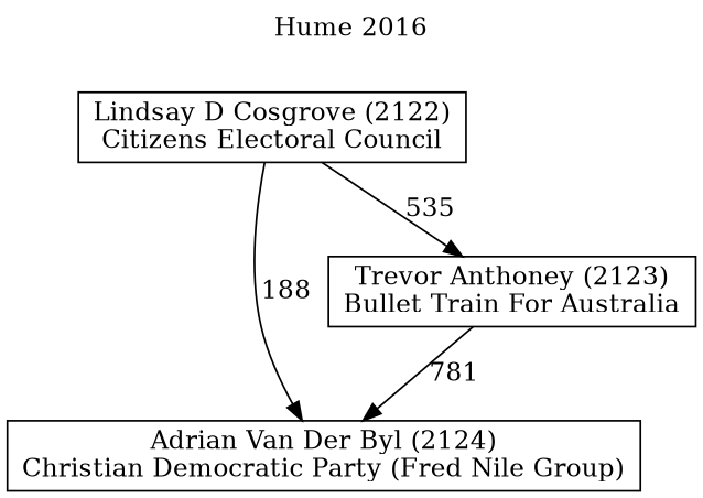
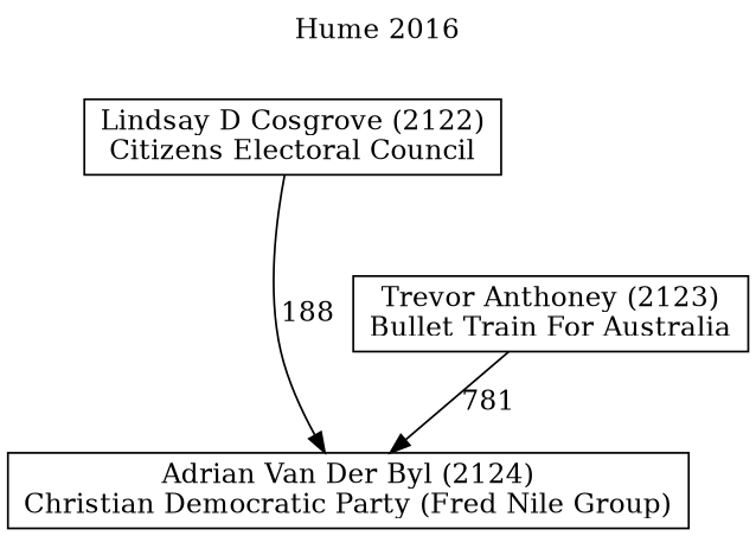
  digraph {
    label="Hume 2016"
    labelloc=t
    mclimit=10
    node [shape=box]
    n1 [label="Adrian Van Der Byl (2124)\nChristian Democratic Party (Fred Nile Group)"]
    n2 [label="Trevor Anthoney (2123)\nBullet Train For Australia"]
    n3 [label="Lindsay D Cosgrove (2122)\nCitizens Electoral Council"]
    n2 -> n1 [label=781]
    n3 -> n1 [label=188]
-   n3 -> n2 [label=535]
  }
